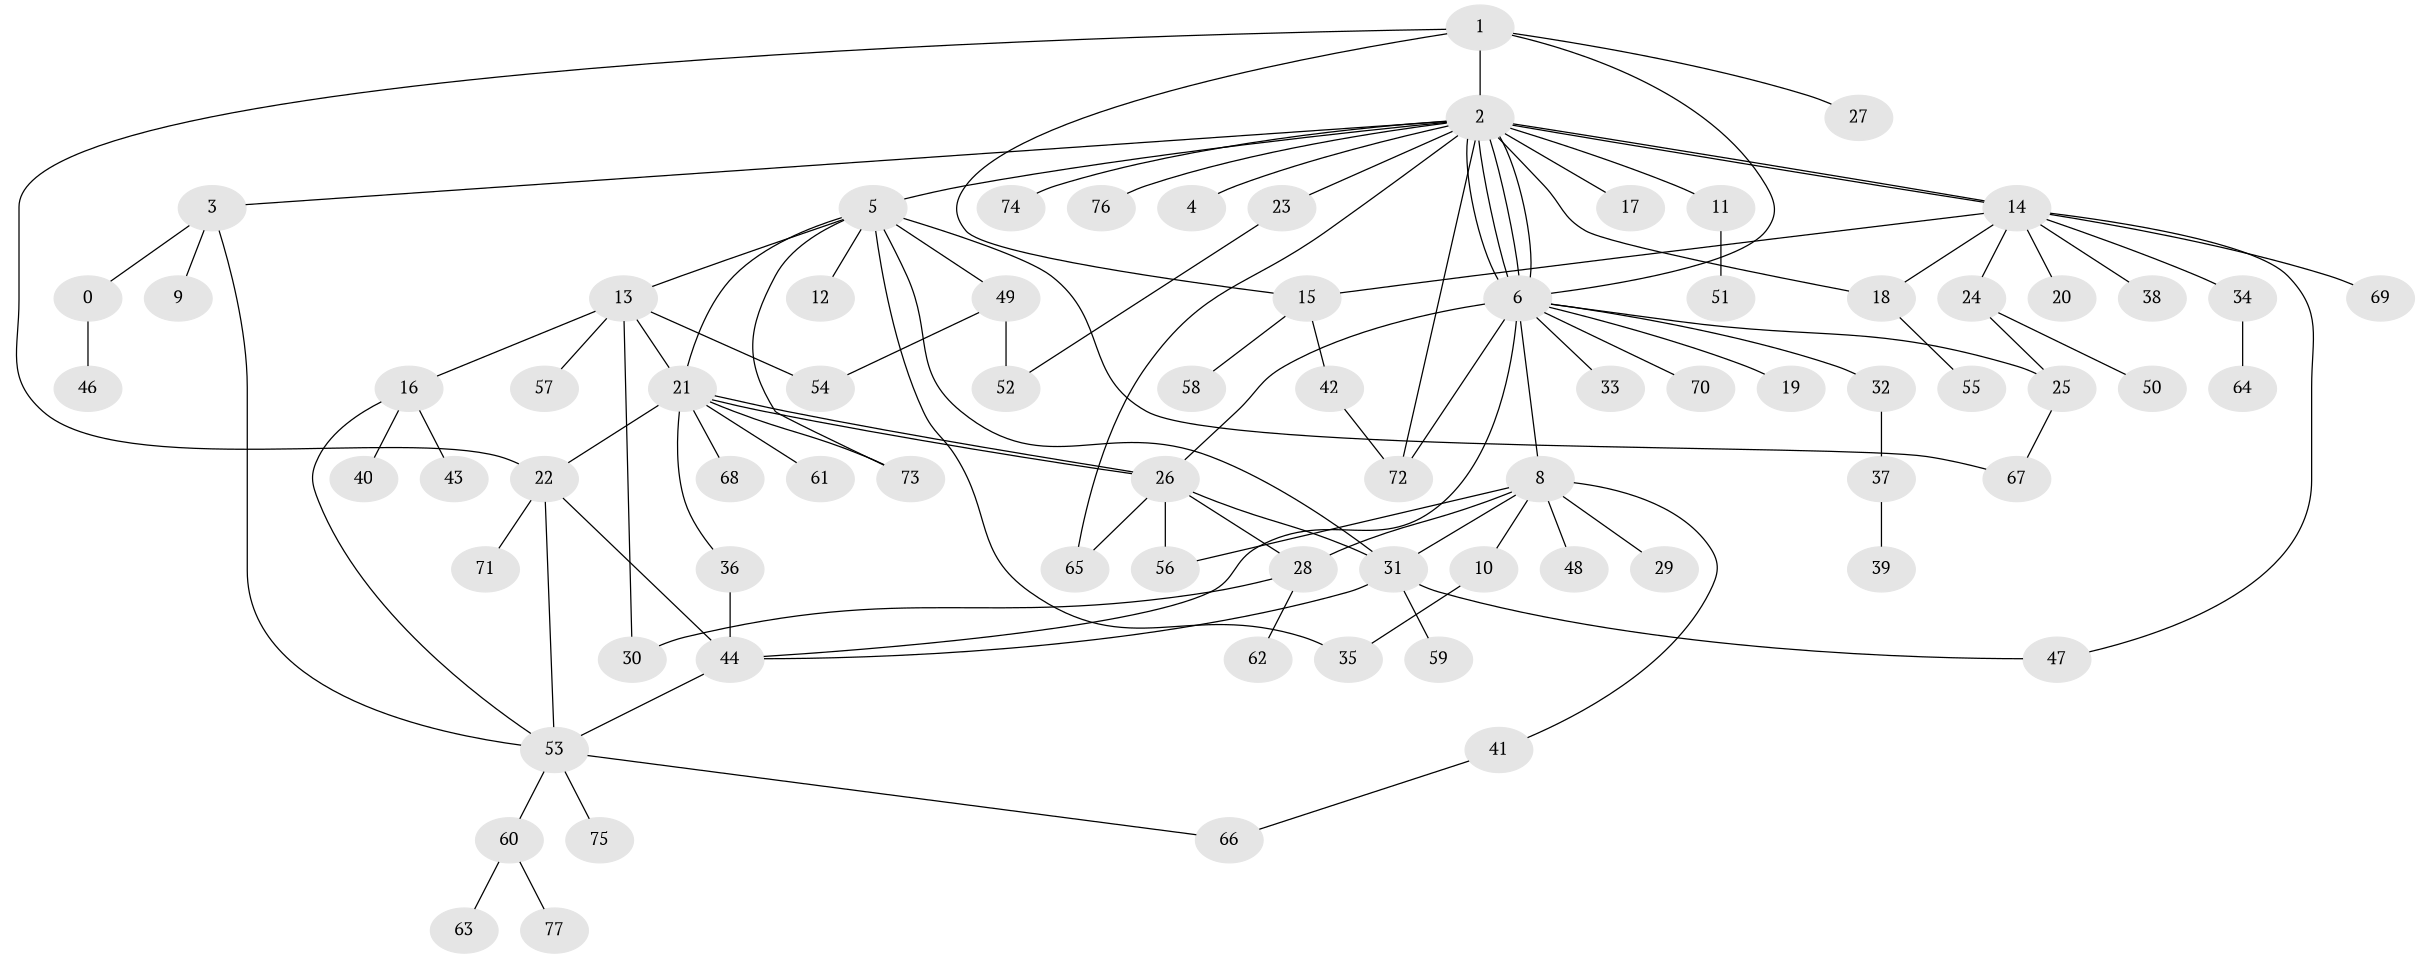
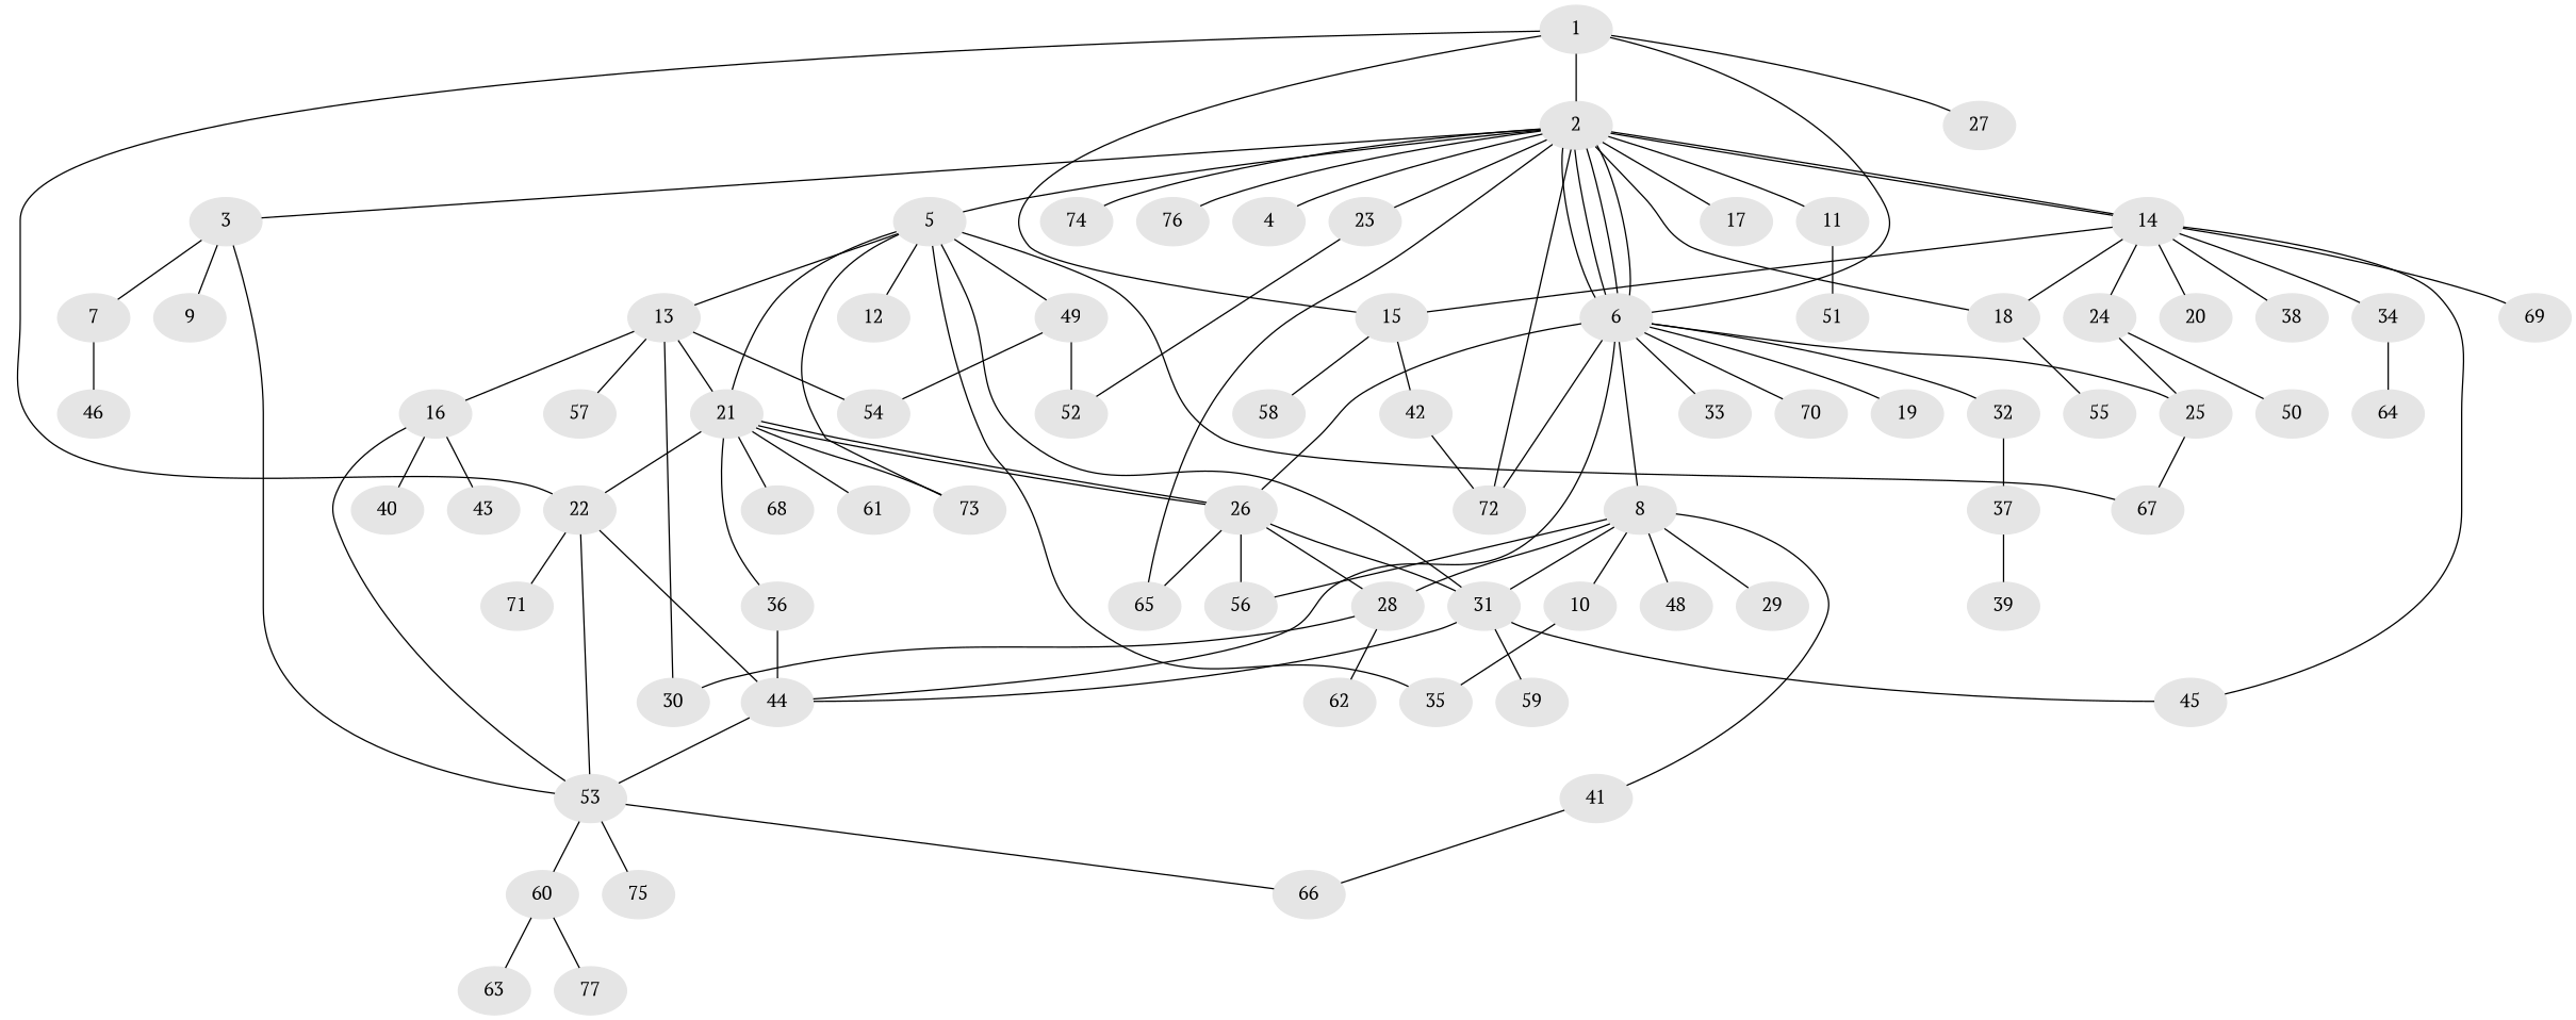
  graph {
    fontname="PT Serif"
    node [color=gray90 fontname="PT Serif" style=filled]
    edge [fontname="PT Serif"]
    1
    2
    6
    15
    22
    27
    3
    4
    5
    11
    14
    17
    18
    23
    65
    72
    74
    76
    8
    19
    25
    26
    32
    33
    44
    70
    42
    58
    53
    71
-   7 [label=0]
+   7
    9
    12
    13
    21
    31
    35
    49
    67
    73
    51
    20
    24
    34
    38
-   45 [label=47]
+   45
    69
    55
    52
    46
    66
    60
    75
    16
    30
    54
    57
    36
    61
    68
    59
    10
    28
    29
    41
    48
    56
    37
    62
    40
    43
    50
    64
    39
    63
    77
    1 -- 2
    1 -- 6
    1 -- 15
    1 -- 22
    1 -- 27
    2 -- 6
    2 -- 6
    2 -- 6
    2 -- 6
    2 -- 3
    2 -- 4
    2 -- 5
    2 -- 11
    2 -- 14
    2 -- 14
    2 -- 17
    2 -- 18
    2 -- 23
    2 -- 65
    2 -- 72
    2 -- 74
    2 -- 76
    6 -- 72
    6 -- 8
    6 -- 19
    6 -- 25
    6 -- 26
    6 -- 32
    6 -- 33
    6 -- 44
    6 -- 70
    15 -- 42
    15 -- 58
    22 -- 44
    22 -- 53
    22 -- 71
    3 -- 53
    3 -- 7
    3 -- 9
    5 -- 12
    5 -- 13
    5 -- 21
    5 -- 31
    5 -- 35
    5 -- 49
    5 -- 67
    5 -- 73
    11 -- 51
    14 -- 15
    14 -- 18
    14 -- 20
    14 -- 24
    14 -- 34
    14 -- 38
    14 -- 45
    14 -- 69
    18 -- 55
    23 -- 52
    8 -- 31
    8 -- 10
    8 -- 28
    8 -- 29
    8 -- 41
    8 -- 48
    8 -- 56
    25 -- 67
    26 -- 65
    26 -- 31
    26 -- 28
    26 -- 56
    32 -- 37
    44 -- 53
    42 -- 72
    53 -- 66
    53 -- 60
    53 -- 75
    7 -- 46
    13 -- 21
    13 -- 16
    13 -- 30
    13 -- 54
    13 -- 57
    21 -- 22
    21 -- 26
    21 -- 26
    21 -- 73
    21 -- 36
    21 -- 61
    21 -- 68
    31 -- 44
    31 -- 45
    31 -- 59
    49 -- 52
    49 -- 54
    24 -- 25
    24 -- 50
    34 -- 64
    60 -- 63
    60 -- 77
    16 -- 53
    16 -- 40
    16 -- 43
    36 -- 44
    10 -- 35
    28 -- 30
    28 -- 62
    41 -- 66
    37 -- 39
  }
